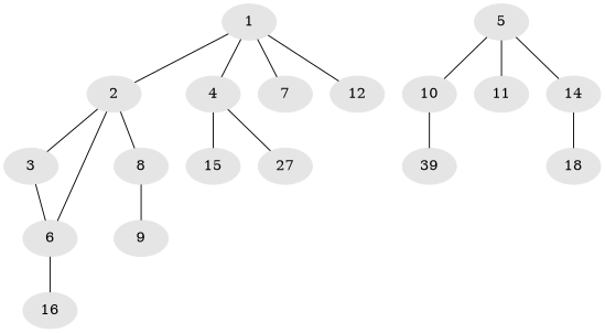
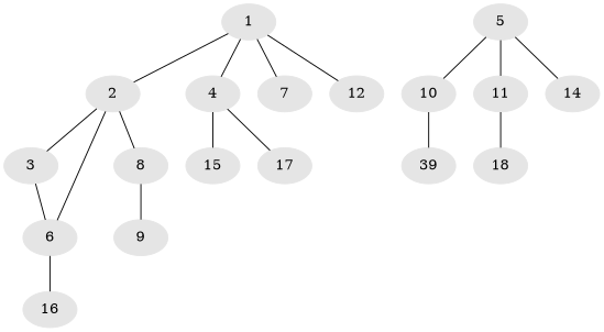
  graph {
    fontname="DejaVu Serif"
    node [color=gray90 fontname="DejaVu Serif" style=filled]
    edge [fontname="DejaVu Serif" weight=1.0]
    1
    2
    4
    7
    12
    3
    6
    8
    15
-   17 [label=27]
+   17
    16
    9
    5
    10
    11
    14
    n17 [label=39]
    18
    1 -- 2
    1 -- 4
    1 -- 7
    1 -- 12
    2 -- 3
    2 -- 6
    2 -- 8
    4 -- 15
    4 -- 17
    3 -- 6
    6 -- 16
    8 -- 9
    5 -- 10
    5 -- 11 [weight=2.0]
    5 -- 14
    10 -- n17
-   14 -- 18 [weight=2.0]
+   11 -- 18 [weight=2.0]
  }
